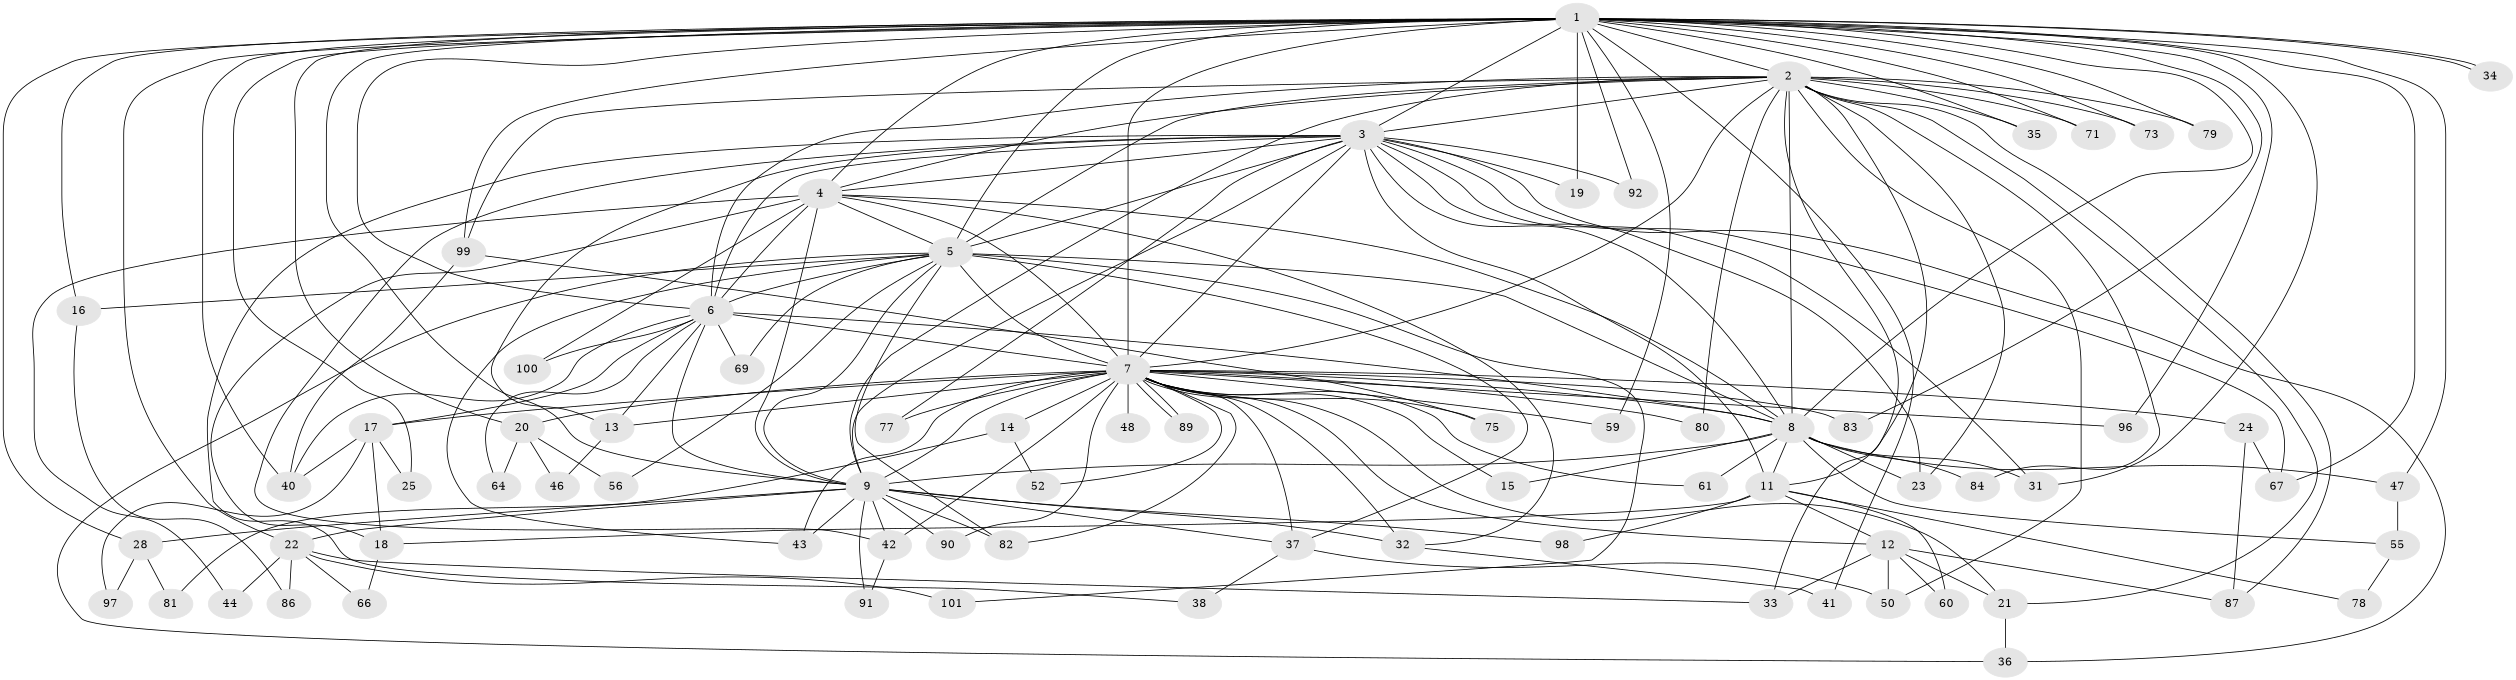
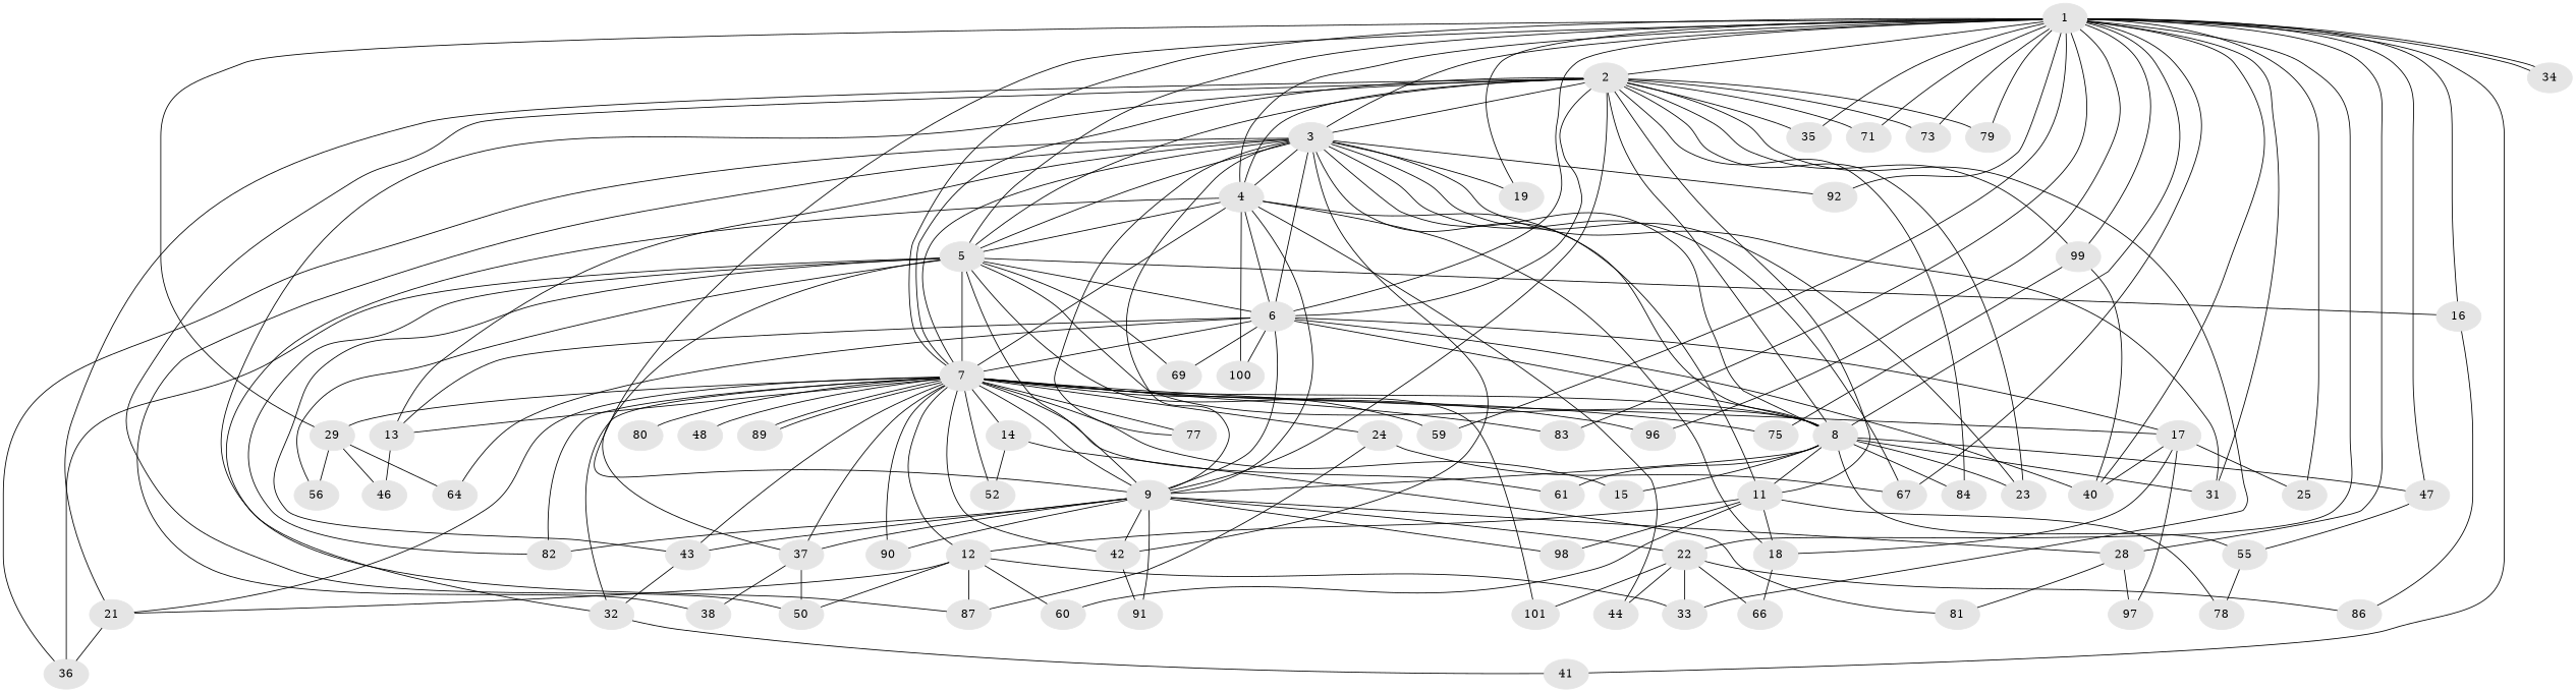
  graph {
    node [color=gray90 style=filled]
    1 [super="+39"]
    2 [super="+95"]
    3 [super="+45"]
    4 [super="+93"]
    5 [super="+53"]
    6 [super="+26"]
    7 [super="+10"]
    8 [super="+58"]
    9 [super="+65"]
    16
    19
-   20 [super="+30"]
+   20 [super="+30" label=29]
    22 [super="+85"]
    25
    28
    n16 [label=99]
    31
    34
    35
    40 [super="+68"]
    41
    47
    59
    67 [super="+94"]
    71
    73
    79
    83
    92
    96
    11 [super="+51"]
    21 [super="+72"]
    23
    33
    50
    80
    84
    87 [super="+102"]
    13
    36 [super="+54"]
    38
    42 [super="+70"]
    77
    18 [super="+62"]
    32 [super="+76"]
    44
    100
    37 [super="+74"]
    43 [super="+63"]
    56
    69
    82 [super="+99"]
    101
    17 [super="+88"]
    64
    14 [super="+49"]
    12 [super="+57"]
    15
    24
    48
    52
    61
    75
    89
    90
    55
    91
    98
    86
    46
    66
    81
    97
    60
    78
    1 -- 2
    1 -- 3
    1 -- 4
    1 -- 5
    1 -- 6
    1 -- 7 [weight=2]
    1 -- 8
    1 -- 9
    1 -- 16 [weight=2]
    1 -- 19
    1 -- 20 [weight=2]
    1 -- 22
    1 -- 25
    1 -- 28
    1 -- n16
    1 -- 31
    1 -- 34
    1 -- 34
    1 -- 35
    1 -- 40
    1 -- 41
    1 -- 47
    1 -- 59
    1 -- 67
    1 -- 71
    1 -- 73
    1 -- 79
    1 -- 83
    1 -- 92
    1 -- 96
    2 -- 3
    2 -- 4
    2 -- 5
    2 -- 6
    2 -- 7 [weight=2]
    2 -- 8
    2 -- 9
    2 -- n16
    2 -- 35
    2 -- 71
    2 -- 73
    2 -- 79
    2 -- 11
    2 -- 21
    2 -- 23
    2 -- 33
    2 -- 50
-   2 -- 80
    2 -- 84
    2 -- 87
    3 -- 4
    3 -- 5
    3 -- 6
    3 -- 7 [weight=2]
    3 -- 8
    3 -- 9
    3 -- 19
    3 -- 31
    3 -- 67
    3 -- 92
    3 -- 11
    3 -- 23
    3 -- 13
    3 -- 36
    3 -- 38
    3 -- 42
    3 -- 77
    4 -- 5
    4 -- 6
    4 -- 7 [weight=2]
    4 -- 8
    4 -- 9
    4 -- 18 [weight=2]
    4 -- 32
    4 -- 44
    4 -- 100
    5 -- 6
    5 -- 7 [weight=3]
    5 -- 8
    5 -- 9
    5 -- 16
    5 -- 36
    5 -- 37
    5 -- 43
    5 -- 56
    5 -- 69
    5 -- 82
    5 -- 101
    6 -- 7 [weight=3]
    6 -- 8
    6 -- 9
    6 -- 40
    6 -- 13
    6 -- 100
    6 -- 69
    6 -- 17
    6 -- 64
    7 -- 8 [weight=2]
    7 -- 9 [weight=3]
    7 -- 20
    7 -- 59
    7 -- 83
    7 -- 96
    7 -- 21
    7 -- 80
    7 -- 13
    7 -- 42
    7 -- 77
    7 -- 32
    7 -- 37
    7 -- 43
    7 -- 82
    7 -- 17
    7 -- 14 [weight=2]
    7 -- 12
    7 -- 15
    7 -- 24 [weight=2]
    7 -- 48 [weight=2]
    7 -- 52
    7 -- 61
    7 -- 75
    7 -- 89
    7 -- 89
    7 -- 90
    8 -- 9
    8 -- 31
    8 -- 47
    8 -- 11
    8 -- 23
    8 -- 84
    8 -- 15
    8 -- 61
    8 -- 55
    9 -- 22
    9 -- 28
    9 -- 42
-   9 -- 32
+   43 -- 32
    9 -- 37
    9 -- 43
    9 -- 82
    9 -- 90
    9 -- 91
    9 -- 98
    16 -- 86
    20 -- 56
    20 -- 64
    20 -- 46
    22 -- 33
    22 -- 44
    22 -- 101
    22 -- 86
    22 -- 66
    28 -- 81
    28 -- 97
    n16 -- 40
    n16 -- 75
    47 -- 55
    11 -- 18
    11 -- 12
    11 -- 98
    11 -- 60
    11 -- 78
    21 -- 36
    13 -- 46
    42 -- 91
    18 -- 66
    32 -- 41
    37 -- 50
    37 -- 38
    17 -- 25
    17 -- 40
    17 -- 18
    17 -- 97
    14 -- 52
    14 -- 81
    12 -- 21
    12 -- 33
    12 -- 50
    12 -- 87
    12 -- 60
    24 -- 67
    24 -- 87
    55 -- 78
  }
